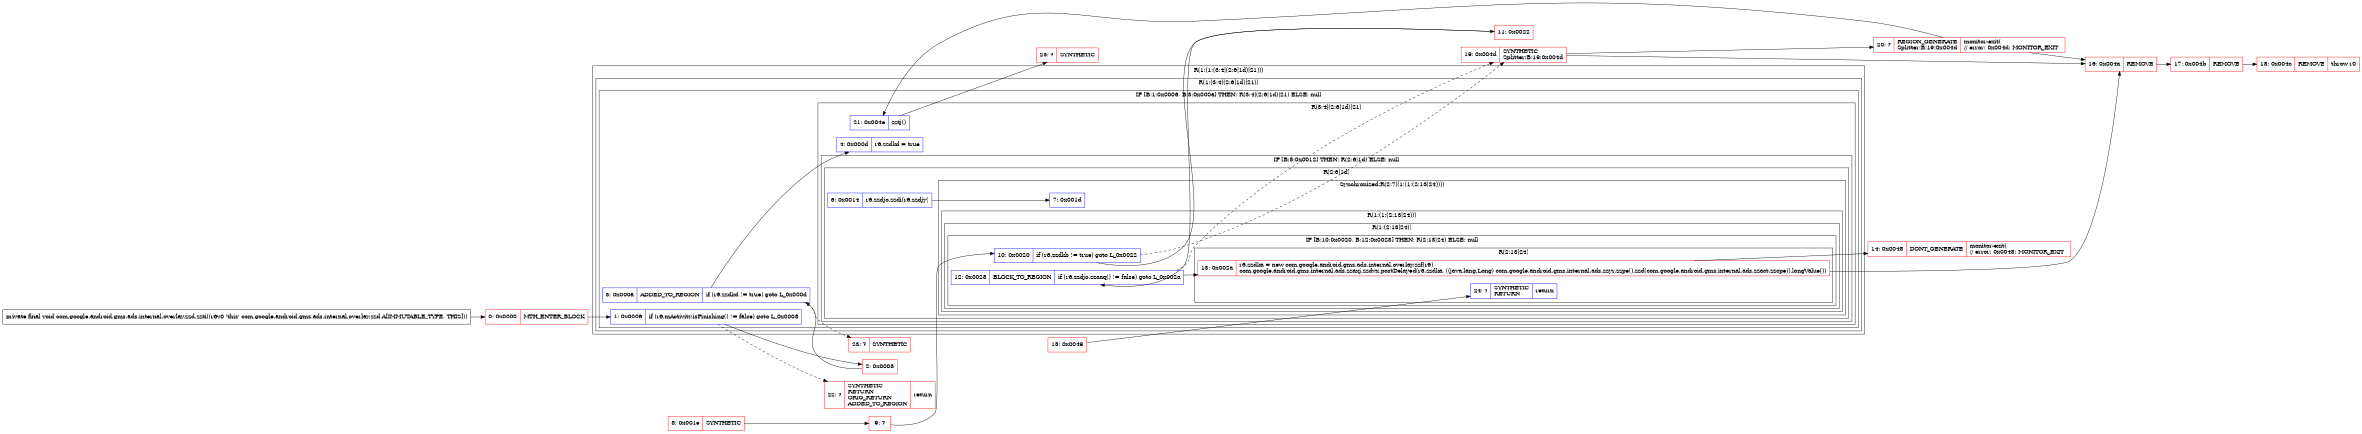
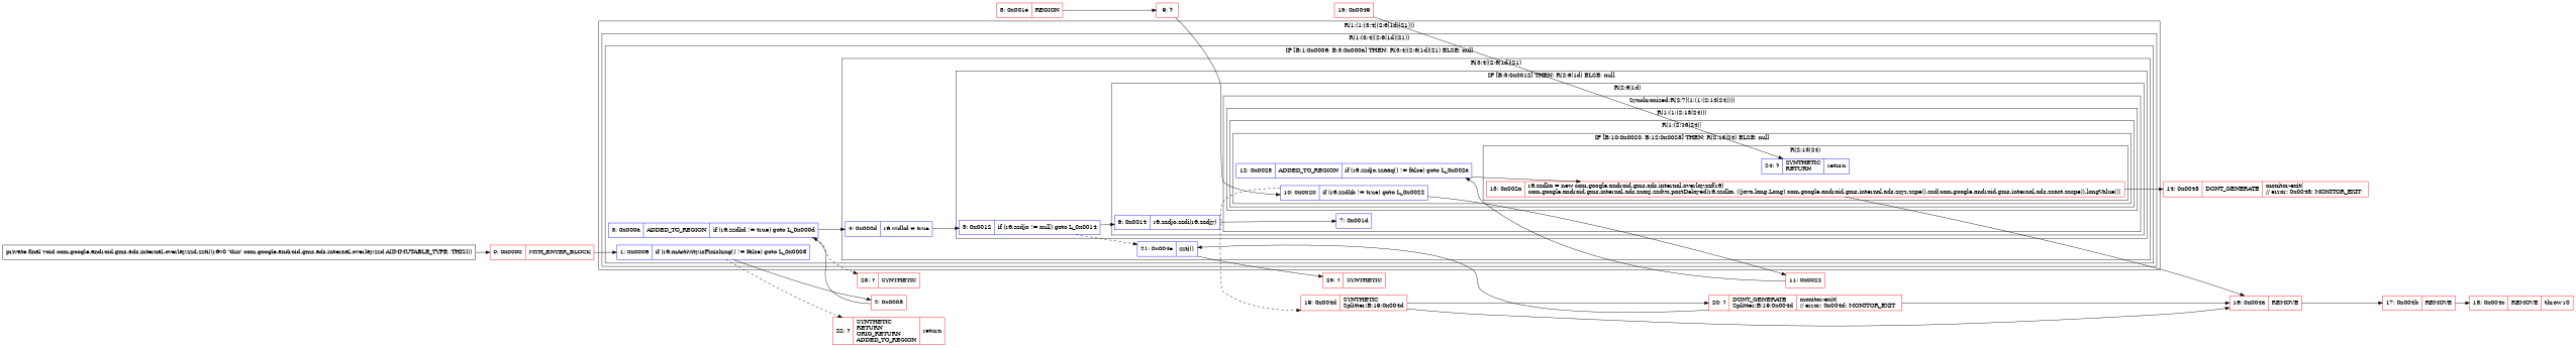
  digraph {
    rankdir=LR
    node [color=red shape=record]
    n1 [label="{13\:\ 0x002a|r6.zzdka = new com.google.android.gms.ads.internal.overlay.zzf(r6)\lcom.google.android.gms.internal.ads.zzaxj.zzdvx.postDelayed(r6.zzdka, ((java.lang.Long) com.google.android.gms.internal.ads.zzyr.zzpe().zzd(com.google.android.gms.internal.ads.zzact.zzcpe)).longValue())\l}"]
    n2 [color=blue label="{24\:\ ?|SYNTHETIC\lRETURN\l|return\l}"]
    n3 [color=blue label="{10\:\ 0x0020|if (r6.zzdkb != true) goto L_0x0022\l}"]
-   n4 [color=blue label="{12\:\ 0x0028|BLOCK_TO_REGION\l|if (r6.zzdjo.zzaaq() != false) goto L_0x002a\l}"]
+   n4 [color=blue label="{12\:\ 0x0028|ADDED_TO_REGION\l|if (r6.zzdjo.zzaaq() != false) goto L_0x002a\l}"]
    n5 [color=blue label="{7\:\ 0x001d}"]
    n6 [color=blue label="{6\:\ 0x0014|r6.zzdjo.zzdi(r6.zzdjy)\l}"]
+   n7 [color=blue label="{5\:\ 0x0012|if (r6.zzdjo != null) goto L_0x0014\l}"]
    n8 [color=blue label="{4\:\ 0x000d|r6.zzdkd = true\l}"]
    n9 [color=blue label="{21\:\ 0x004e|zztj()\l}"]
    n10 [color=blue label="{1\:\ 0x0006|if (r6.mActivity.isFinishing() != false) goto L_0x0008\l}"]
    n11 [color=blue label="{3\:\ 0x000a|ADDED_TO_REGION\l|if (r6.zzdkd != true) goto L_0x000d\l}"]
    n12 [label="{14\:\ 0x0048|DONT_GENERATE\l|monitor\-exit(\l\/\/ error: 0x0048: MONITOR_EXIT  \l}"]
    n13 [label="{16\:\ 0x004a|REMOVE\l}"]
    n14 [label="{11\:\ 0x0022}"]
    n15 [label="{19\:\ 0x004d|SYNTHETIC\lSplitter:B:19:0x004d\l}"]
    n16 [label="{25\:\ ?|SYNTHETIC\l}"]
    n17 [label="{2\:\ 0x0008}"]
    n18 [label="{22\:\ ?|SYNTHETIC\lRETURN\lORIG_RETURN\lADDED_TO_REGION\l|return\l}"]
    n19 [label="{23\:\ ?|SYNTHETIC\l}"]
-   n20 [label="{8\:\ 0x001e|SYNTHETIC\l}"]
+   n20 [label="{8\:\ 0x001e|REGION\l}"]
    n21 [label="{9\:\ ?}"]
-   n22 [label="{20\:\ ?|REGION_GENERATE\lSplitter:B:19:0x004d\l|monitor\-exit(\l\/\/ error: 0x004d: MONITOR_EXIT  \l}"]
+   n22 [label="{20\:\ ?|DONT_GENERATE\lSplitter:B:19:0x004d\l|monitor\-exit(\l\/\/ error: 0x004d: MONITOR_EXIT  \l}"]
    n23 [label="{0\:\ 0x0000|MTH_ENTER_BLOCK\l}"]
    n24 [label="{17\:\ 0x004b|REMOVE\l}"]
    n25 [label="{15\:\ 0x0049}"]
    n26 [label="{18\:\ 0x004c|REMOVE\l|throw r0\l}"]
    n27 [label="{private final void com.google.android.gms.ads.internal.overlay.zzd.zzti((r6v0 'this' com.google.android.gms.ads.internal.overlay.zzd A[IMMUTABLE_TYPE, THIS])) }" color=""]
    subgraph cluster_1 {
      label="R(1:(1:(3:4|(2:6|1d)|21)))"
      subgraph cluster_2 {
        label="R(1:(3:4|(2:6|1d)|21))"
        subgraph cluster_3 {
          label="IF [B:1:0x0006, B:3:0x000a] THEN: R(3:4|(2:6|1d)|21) ELSE: null"
          n10
          n11
          subgraph cluster_4 {
            label="R(3:4|(2:6|1d)|21)"
            n8
            n9
            subgraph cluster_5 {
              label="IF [B:5:0x0012] THEN: R(2:6|1d) ELSE: null"
+             n7
              subgraph cluster_6 {
                label="R(2:6|1d)"
                n6
                subgraph cluster_7 {
                  label="Synchronized:R(2:7|(1:(1:(2:13|24))))"
                  n5
                  subgraph cluster_8 {
                    label="R(1:(1:(2:13|24)))"
                    subgraph cluster_9 {
                      label="R(1:(2:13|24))"
                      subgraph cluster_10 {
                        label="IF [B:10:0x0020, B:12:0x0028] THEN: R(2:13|24) ELSE: null"
                        n3
                        n4
                        subgraph cluster_11 {
                          label="R(2:13|24)"
                          n1
                          n2
                        }
                      }
                    }
                  }
                }
              }
            }
          }
        }
      }
    }
    n1 -> n12
    n1 -> n13
    n3 -> n14
    n3 -> n15 [style=dashed]
    n4 -> n1
-   n4 -> n15 [style=dashed]
    n6 -> n5
+   n7 -> n6
+   n7 -> n9 [style=dashed]
+   n8 -> n7
    n9 -> n16
    n10 -> n17
    n10 -> n18 [style=dashed]
    n11 -> n8
    n11 -> n19 [style=dashed]
    n13 -> n24
    n14 -> n4
    n15 -> n13
    n15 -> n22
    n17 -> n11
    n20 -> n21
    n21 -> n3
    n22 -> n9
    n22 -> n13
    n23 -> n10
    n24 -> n26
    n25 -> n2
    n27 -> n23
  }
